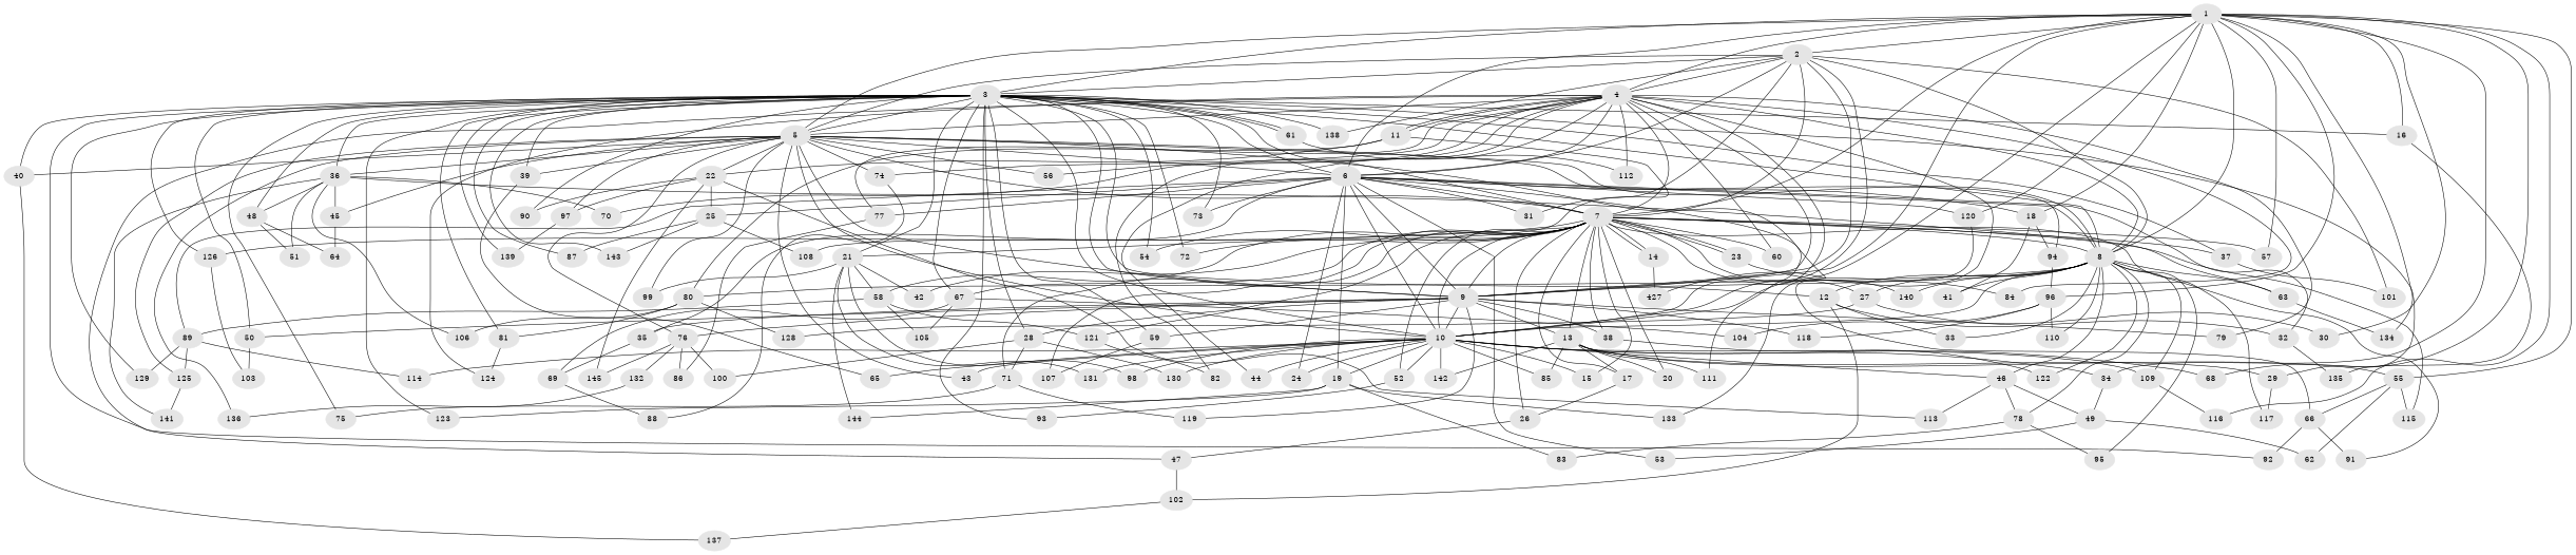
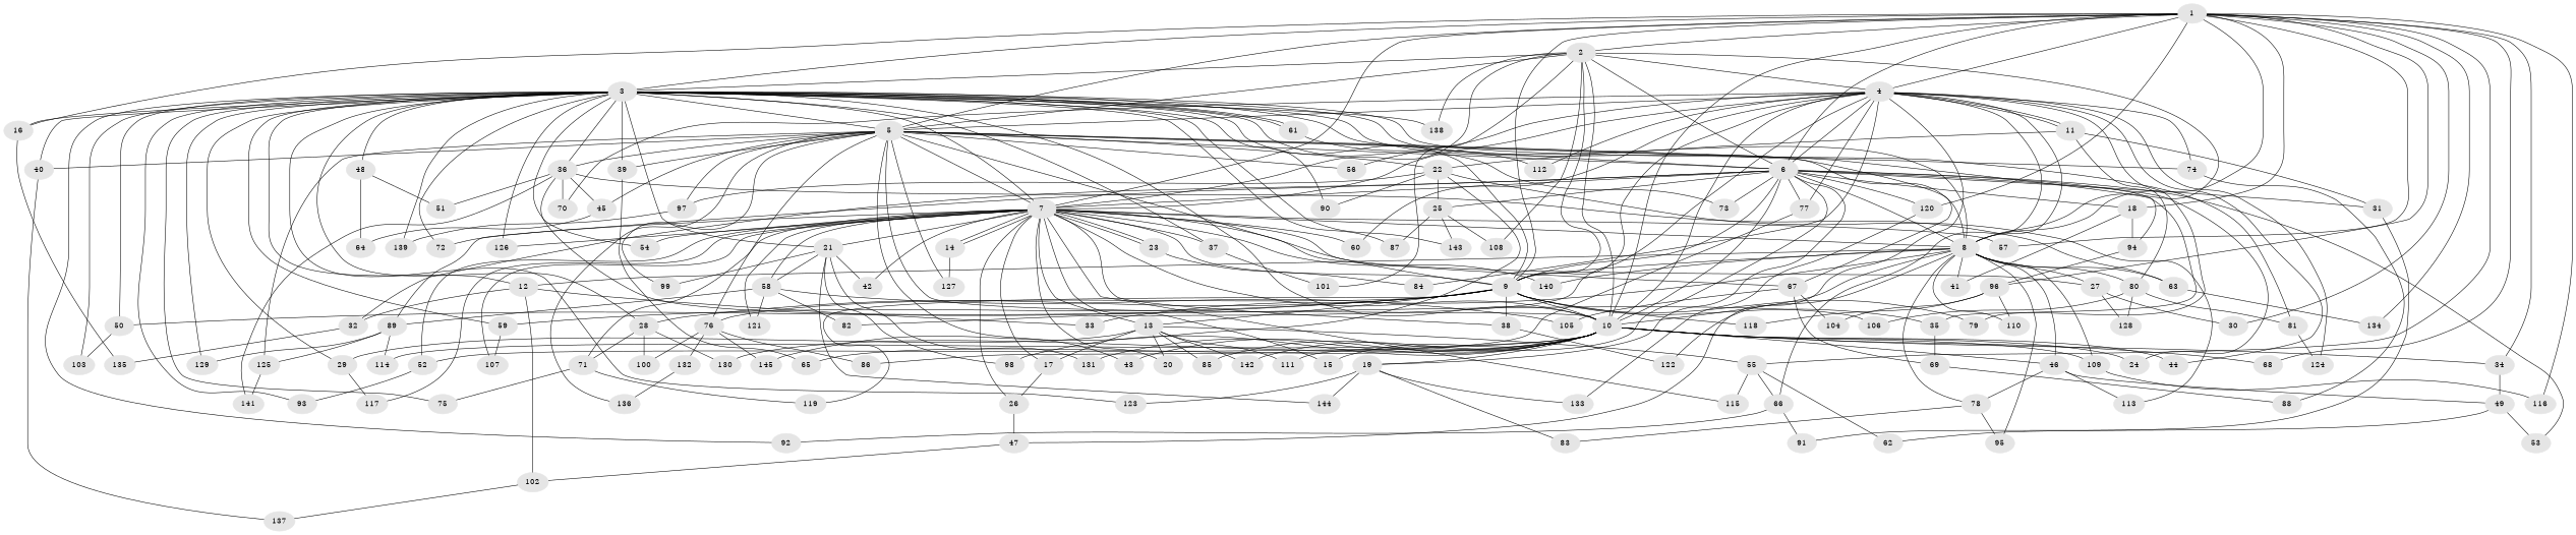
  graph {
    node [color=gray90 style=filled]
    1
    2
    3
    4
    5
    6
    7
    8
    9
    10
    16
    18
    30
    34
    55
    57
    68
    96
    116
    120
    134
    101
    108
    138
    12
    21
    28
    29
    36
    37
    39
    40
    48
    50
    54
    59
    61
    67
    72
    73
    75
    81
    87
    90
    92
    93
    103
    123
    126
    129
    139
    143
    11
    44
    47
    56
    60
    66
    70
    74
    77
    79
    82
    84
    112
    124
    22
    43
    45
    76
    94
    97
    99
    125
-   127 [label=427]
+   127
    136
    19
    24
    25
    31
    32
    35
    53
    89
    111
    13
    14
    15
    17
    20
    23
    26
    27
    38
    42
    52
    58
    71
    107
    115
    117
    121
    140
    33
    41
    46
    63
    78
    80
    91
    95
    109
    110
    122
    118
    119
    65
    85
    98
    114
    130
    131
    142
    135
    49
    62
    104
    133
    102
    144
    100
    51
    106
    141
    137
    64
    69
    105
    88
    86
    113
    145
    132
    83
    128
    1 -- 2
    1 -- 3
    1 -- 4
    1 -- 5
    1 -- 6
    1 -- 7
    1 -- 8
    1 -- 9
    1 -- 10
    1 -- 16
    1 -- 18
    1 -- 30
    1 -- 34
    1 -- 55
    1 -- 57
    1 -- 68
    1 -- 96
    1 -- 116
    1 -- 120
    1 -- 134
    2 -- 3
    2 -- 4
    2 -- 5
    2 -- 6
    2 -- 7
    2 -- 8
    2 -- 9
    2 -- 10
    2 -- 101
    2 -- 108
    2 -- 138
    3 -- 5
    3 -- 6
    3 -- 7
    3 -- 8
    3 -- 9
    3 -- 10
    3 -- 16
    3 -- 138
    3 -- 12
    3 -- 21
    3 -- 28
    3 -- 29
    3 -- 36
    3 -- 37
    3 -- 39
    3 -- 40
    3 -- 48
    3 -- 50
    3 -- 54
    3 -- 59
    3 -- 61
    3 -- 61
    3 -- 67
    3 -- 72
    3 -- 73
    3 -- 75
    3 -- 81
    3 -- 87
    3 -- 90
    3 -- 92
    3 -- 93
-   126 -- 103
+   3 -- 103
    3 -- 123
    3 -- 126
    3 -- 129
    3 -- 139
    3 -- 143
    4 -- 5
    4 -- 6
    4 -- 7
    4 -- 8
    4 -- 9
    4 -- 10
    4 -- 11
    4 -- 11
    4 -- 44
    4 -- 47
    4 -- 56
    4 -- 60
    4 -- 66
    4 -- 70
    4 -- 74
    4 -- 77
    4 -- 79
    4 -- 82
    4 -- 84
    4 -- 112
    4 -- 124
    5 -- 6
    5 -- 7
    5 -- 8
    5 -- 9
    5 -- 10
    5 -- 36
    5 -- 39
    5 -- 40
    5 -- 56
    5 -- 74
    5 -- 22
    5 -- 43
    5 -- 45
    5 -- 76
    5 -- 94
    5 -- 97
    5 -- 99
    5 -- 125
    5 -- 127
    5 -- 136
    6 -- 7
    6 -- 8
    6 -- 9
    6 -- 10
    6 -- 18
    6 -- 120
    6 -- 73
    6 -- 77
    6 -- 19
    6 -- 24
    6 -- 25
    6 -- 31
    6 -- 32
    6 -- 35
    6 -- 53
    6 -- 89
    6 -- 111
    7 -- 8
    7 -- 9
    7 -- 10
    7 -- 57
    7 -- 21
    7 -- 37
    7 -- 54
    7 -- 67
    7 -- 72
    7 -- 126
    7 -- 60
    7 -- 13
    7 -- 14
    7 -- 14
    7 -- 15
    7 -- 17
    7 -- 20
    7 -- 23
    7 -- 23
    7 -- 26
    7 -- 27
    7 -- 38
    7 -- 42
    7 -- 52
    7 -- 58
    7 -- 71
    7 -- 107
    7 -- 115
    7 -- 117
    7 -- 121
    7 -- 140
    8 -- 9
    8 -- 10
    8 -- 12
    8 -- 27
    8 -- 140
    8 -- 33
    8 -- 41
    8 -- 46
    8 -- 63
    8 -- 78
    8 -- 80
-   8 -- 91
+   31 -- 91
    8 -- 95
    8 -- 109
    8 -- 110
    8 -- 122
    9 -- 10
    9 -- 28
    9 -- 50
    9 -- 59
    9 -- 79
    9 -- 76
    9 -- 35
    9 -- 13
    9 -- 38
    9 -- 118
    9 -- 119
    10 -- 34
    10 -- 68
    10 -- 44
    10 -- 43
    10 -- 19
    10 -- 24
    10 -- 15
    10 -- 52
    10 -- 46
    10 -- 109
    10 -- 65
    10 -- 85
    10 -- 98
    10 -- 114
    10 -- 130
    10 -- 131
    10 -- 142
    16 -- 135
    18 -- 94
    18 -- 41
    34 -- 49
    55 -- 66
    55 -- 115
    55 -- 62
    96 -- 110
    96 -- 118
    96 -- 104
    120 -- 133
    12 -- 32
    12 -- 33
    12 -- 102
    21 -- 99
    21 -- 42
    21 -- 58
    21 -- 98
    21 -- 131
    21 -- 144
    28 -- 71
    28 -- 130
    28 -- 100
    29 -- 117
-   36 -- 48
    36 -- 70
    36 -- 45
    36 -- 63
    36 -- 51
    36 -- 106
    36 -- 141
    37 -- 101
    39 -- 65
    40 -- 137
    48 -- 51
    48 -- 64
    50 -- 103
    59 -- 107
    61 -- 112
    67 -- 104
    67 -- 69
    67 -- 105
    81 -- 124
    11 -- 22
    11 -- 31
    11 -- 80
    47 -- 102
    66 -- 92
    66 -- 91
    74 -- 88
    77 -- 86
    22 -- 90
    22 -- 97
    22 -- 25
    22 -- 113
    22 -- 145
    45 -- 64
    76 -- 100
    76 -- 86
    76 -- 145
    76 -- 132
    94 -- 96
    97 -- 139
    125 -- 141
    19 -- 123
    19 -- 133
    19 -- 144
    19 -- 83
    25 -- 108
    25 -- 87
    25 -- 143
    32 -- 135
    35 -- 69
    89 -- 129
    89 -- 125
    89 -- 114
    13 -- 55
    13 -- 29
    13 -- 111
    13 -- 17
    13 -- 20
    13 -- 85
    13 -- 142
    14 -- 127
    17 -- 26
    23 -- 84
    26 -- 47
    27 -- 30
    27 -- 128
    38 -- 122
    52 -- 93
-   121 -- 82
+   58 -- 82
    58 -- 89
    58 -- 121
    58 -- 105
    71 -- 75
    71 -- 119
    46 -- 78
    46 -- 49
    46 -- 113
    63 -- 134
    78 -- 95
    78 -- 83
    80 -- 81
    80 -- 106
    80 -- 128
    109 -- 116
    49 -- 53
    49 -- 62
    102 -- 137
    69 -- 88
    132 -- 136
  }
